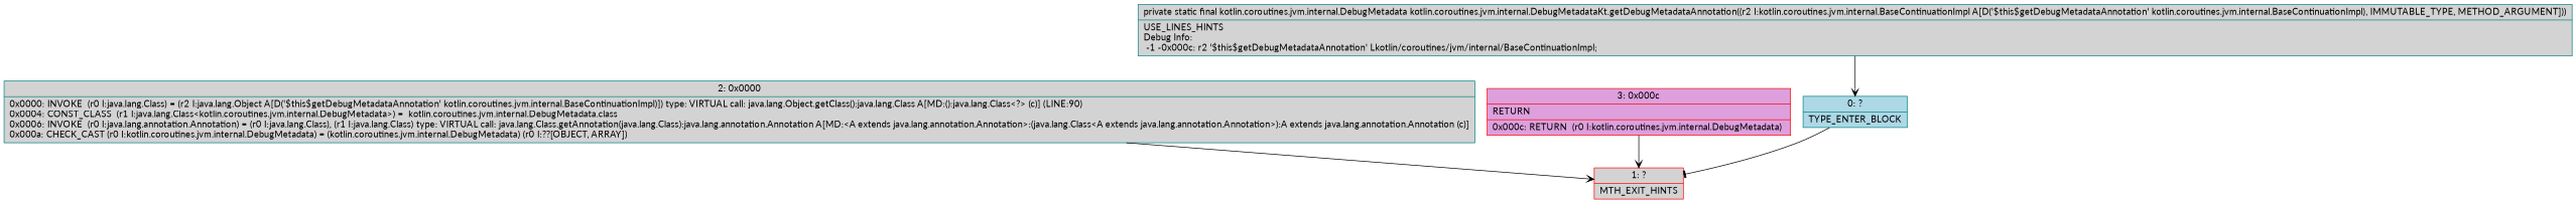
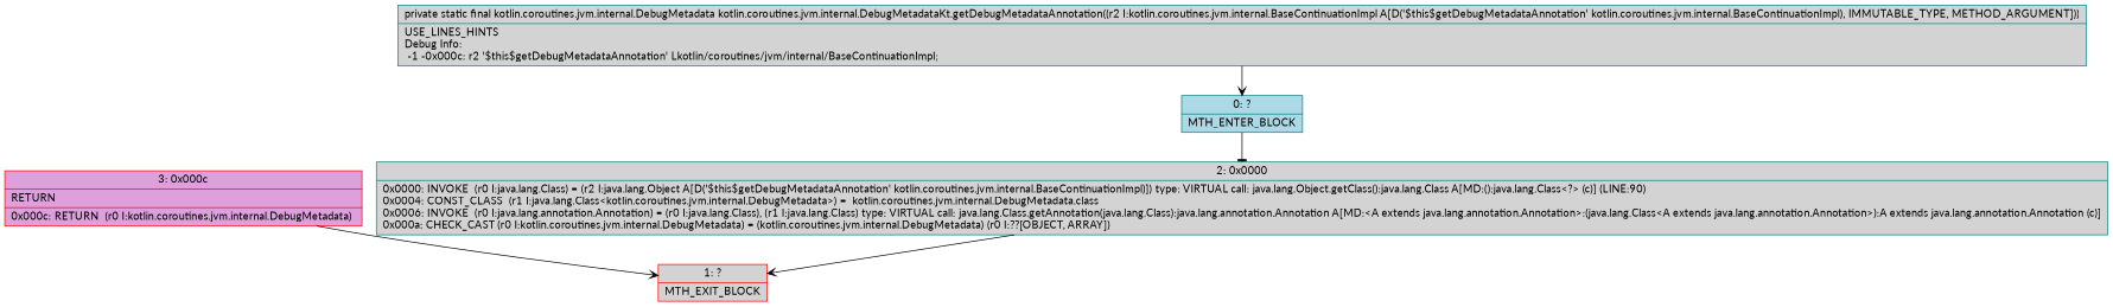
  digraph {
    fontname=Lato
    node [color=teal fillcolor=lightgrey fontname=Lato shape=record style=filled]
    edge [arrowhead=vee color=black fontname=Lato]
-   n1 [fillcolor=lightblue label="{0\:\ ?|TYPE_ENTER_BLOCK\l}"]
+   n1 [fillcolor=lightblue label="{0\:\ ?|MTH_ENTER_BLOCK\l}"]
    n2 [label="{2\:\ 0x0000|0x0000: INVOKE  (r0 I:java.lang.Class) = (r2 I:java.lang.Object A[D('$this$getDebugMetadataAnnotation' kotlin.coroutines.jvm.internal.BaseContinuationImpl)]) type: VIRTUAL call: java.lang.Object.getClass():java.lang.Class A[MD:():java.lang.Class\<?\> (c)] (LINE:90)\l0x0004: CONST_CLASS  (r1 I:java.lang.Class\<kotlin.coroutines.jvm.internal.DebugMetadata\>) =  kotlin.coroutines.jvm.internal.DebugMetadata.class \l0x0006: INVOKE  (r0 I:java.lang.annotation.Annotation) = (r0 I:java.lang.Class), (r1 I:java.lang.Class) type: VIRTUAL call: java.lang.Class.getAnnotation(java.lang.Class):java.lang.annotation.Annotation A[MD:\<A extends java.lang.annotation.Annotation\>:(java.lang.Class\<A extends java.lang.annotation.Annotation\>):A extends java.lang.annotation.Annotation (c)]\l0x000a: CHECK_CAST (r0 I:kotlin.coroutines.jvm.internal.DebugMetadata) = (kotlin.coroutines.jvm.internal.DebugMetadata) (r0 I:??[OBJECT, ARRAY]) \l}"]
-   n3 [color=red label="{1\:\ ?|MTH_EXIT_HINTS\l}"]
+   n3 [color=red label="{1\:\ ?|MTH_EXIT_BLOCK\l}"]
    n4 [color=red fillcolor=plum label="{3\:\ 0x000c|RETURN\l|0x000c: RETURN  (r0 I:kotlin.coroutines.jvm.internal.DebugMetadata) \l}"]
    n5 [label="{private static final kotlin.coroutines.jvm.internal.DebugMetadata kotlin.coroutines.jvm.internal.DebugMetadataKt.getDebugMetadataAnnotation((r2 I:kotlin.coroutines.jvm.internal.BaseContinuationImpl A[D('$this$getDebugMetadataAnnotation' kotlin.coroutines.jvm.internal.BaseContinuationImpl), IMMUTABLE_TYPE, METHOD_ARGUMENT]))  | USE_LINES_HINTS\lDebug Info:\l  \-1 \-0x000c: r2 '$this$getDebugMetadataAnnotation' Lkotlin\/coroutines\/jvm\/internal\/BaseContinuationImpl;\l}"]
-   n1 -> n3 [arrowhead=tee]
+   n1 -> n2 [arrowhead=tee]
    n2 -> n3
    n4 -> n3
    n5 -> n1
  }
